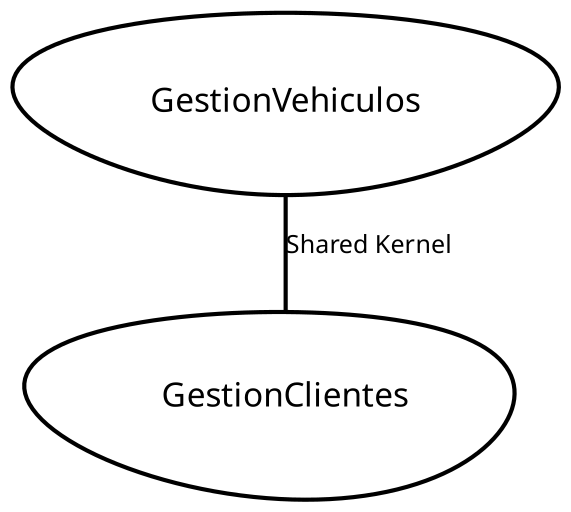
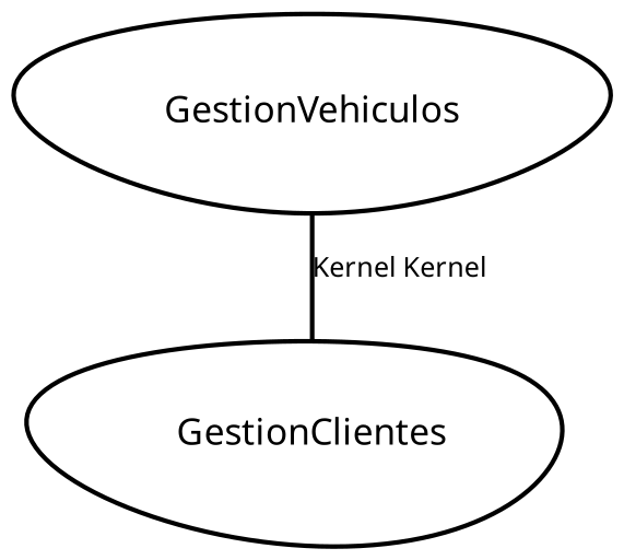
  digraph {
    node [fontname="sans-serif" fontsize=16 margin=0.3 shape=egg style=bold]
    n1 [label="GestionClientes\n" orientation=310]
    n2 [label="GestionVehiculos\n" orientation=180]
-   n2 -> n1 [dir=none fontname="sans-serif" fontsize=12 label="Shared Kernel" style=bold]
+   n2 -> n1 [dir=none fontname="sans-serif" fontsize=12 label="Kernel Kernel" style=bold]
  }
